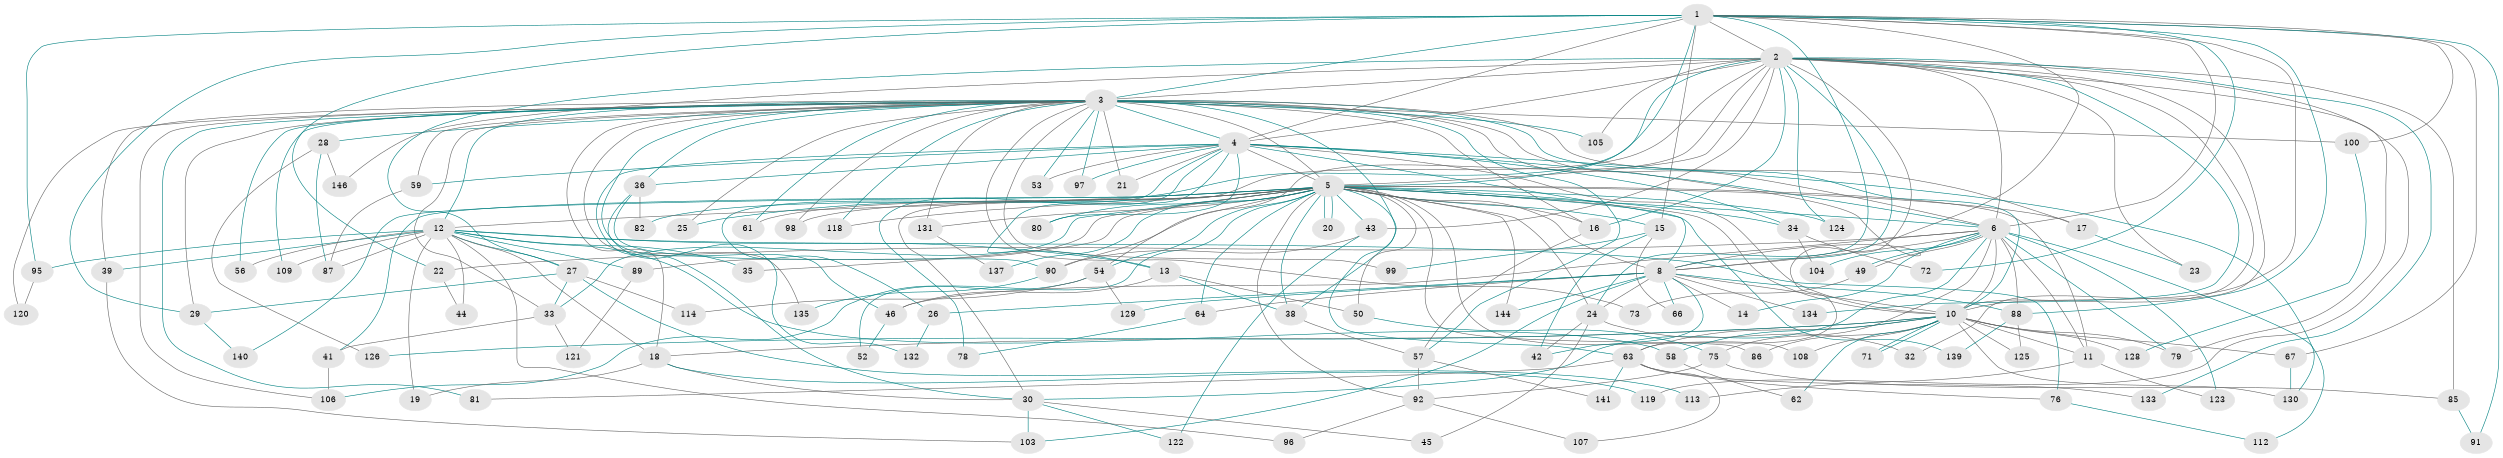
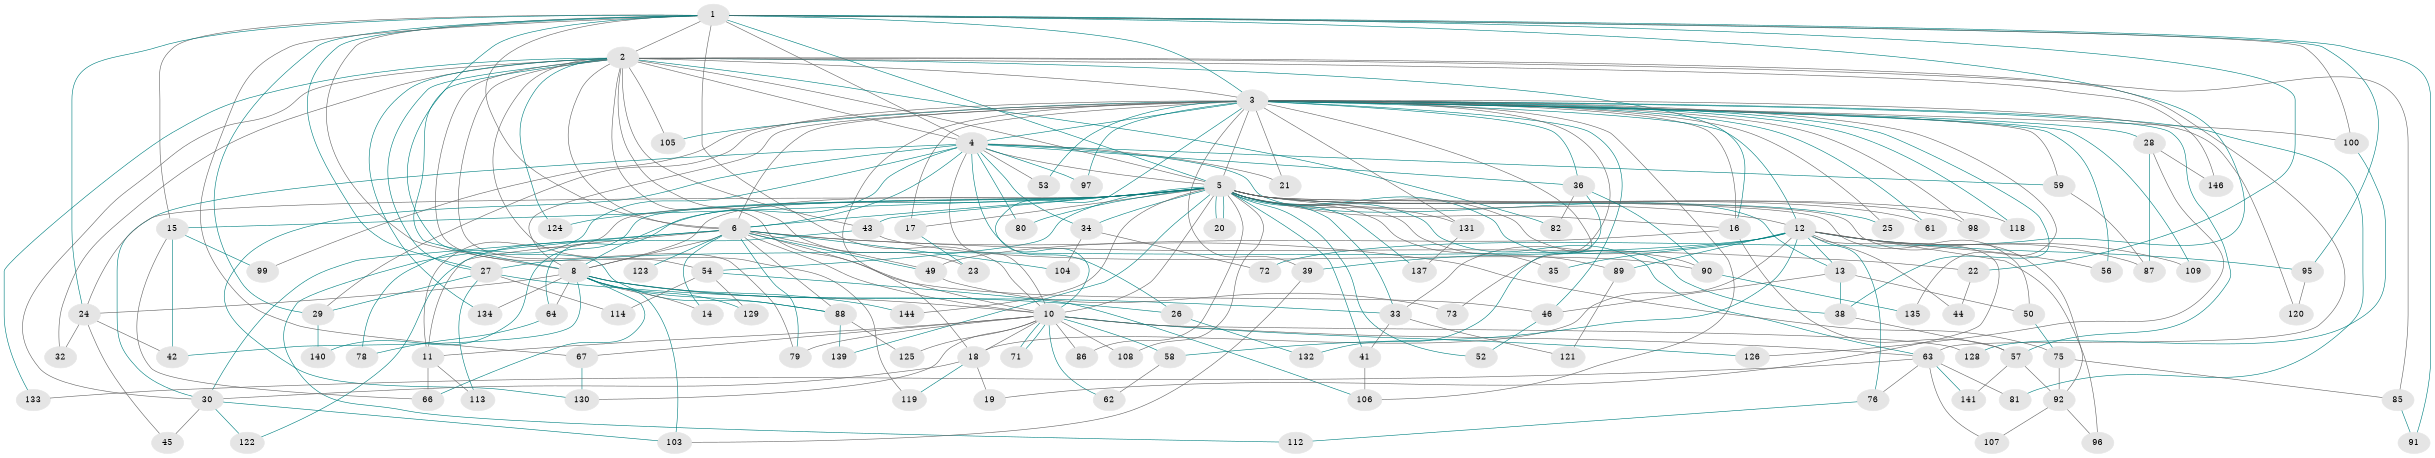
  graph {
    node [color=gray90 style=filled]
    edge [color=gray40]
    1 [super="+60"]
    2 [super="+84"]
    3 [super="+9"]
    4 [super="+37"]
    5 [super="+7"]
    6 [super="+47"]
    8 [super="+68"]
    10 [super="+142"]
    15 [super="+70"]
    22
    24 [super="+110"]
    27 [super="+77"]
    29 [super="+51"]
    67
    72
    88 [super="+94"]
    91
    95
    100
    16 [super="+116"]
    23
    30 [super="+65"]
    32
    43 [super="+127"]
    54
    63 [super="+83"]
    79
    82
    85
    105
    119
    124
    133
    134
    146
    28 [super="+117"]
    12 [super="+31"]
    17
    18 [super="+115"]
    21
    25
    33 [super="+136"]
    36
    38 [super="+40"]
    39 [super="+111"]
    46 [super="+55"]
    53
    56
    57 [super="+93"]
    59
    61
    73
    81
    97
    98
    99
    106
    109
    118
    120
    131
    135
    13 [super="+69"]
    26
    34
    78 [super="+138"]
    80
    130 [super="+145"]
    35
    11
    20
    41 [super="+143"]
    50
    52
    64
    86
    89
    90
    92
    108
    137
    139
    140
    144
    14
    49 [super="+74"]
    75 [super="+101"]
    104
    112
    123
    42 [super="+48"]
    66
    103
    129
    58
    62
    71
    125
    126
    128
    44
    45
    113
    114
    87
    122
    76
    141
    107
    19
    96
    121
    132
    1 -- 2
    1 -- 3 [color=teal weight=2]
    1 -- 4 [weight=2]
    1 -- 5 [color=teal weight=2]
    1 -- 6
    1 -- 8
    1 -- 10
    1 -- 15 [weight=2]
    1 -- 22 [color=teal]
    1 -- 24 [color=teal]
+   1 -- 27 [color=teal]
    1 -- 29 [color=teal]
    1 -- 67
    1 -- 72 [color=teal]
    1 -- 88 [color=teal]
    1 -- 91 [color=teal]
    1 -- 95 [color=teal]
    1 -- 100
    2 -- 3 [weight=2]
    2 -- 4
    2 -- 5 [weight=2]
    2 -- 6
    2 -- 8 [color=teal]
    2 -- 10
    2 -- 27 [color=teal]
    2 -- 16 [color=teal]
    2 -- 23
    2 -- 30
    2 -- 32
    2 -- 43
    2 -- 54
    2 -- 63
    2 -- 79
    2 -- 82 [color=teal]
    2 -- 85
    2 -- 105
    2 -- 119
    2 -- 124 [color=teal]
    2 -- 133 [color=teal]
    2 -- 134 [color=teal]
    2 -- 146
    3 -- 4 [color=teal weight=2]
    3 -- 5 [weight=4]
    3 -- 6 [weight=2]
    3 -- 8 [weight=2]
    3 -- 10 [color=teal weight=2]
    3 -- 29
    3 -- 100
    3 -- 16
    3 -- 105 [color=teal]
    3 -- 28 [color=teal]
    3 -- 12 [color=teal]
    3 -- 17
    3 -- 18
    3 -- 21
    3 -- 25
    3 -- 33
    3 -- 36 [color=teal]
    3 -- 38 [color=teal weight=2]
    3 -- 39
    3 -- 46 [color=teal]
    3 -- 53 [color=teal]
    3 -- 56 [color=teal]
    3 -- 57 [color=teal]
    3 -- 59
    3 -- 61 [color=teal]
    3 -- 73
    3 -- 81 [color=teal]
    3 -- 97 [color=teal]
    3 -- 98
    3 -- 99
    3 -- 106
    3 -- 109 [color=teal]
    3 -- 118 [color=teal]
    3 -- 120
    3 -- 131
    3 -- 135
    4 -- 5 [weight=2]
    4 -- 6 [color=teal]
    4 -- 8 [color=teal weight=2]
    4 -- 10
    4 -- 30 [color=teal]
    4 -- 21
    4 -- 36 [color=teal]
    4 -- 53
    4 -- 59 [color=teal]
    4 -- 97 [color=teal]
    4 -- 13 [color=teal]
    4 -- 26 [color=teal]
    4 -- 34 [color=teal]
    4 -- 78 [color=teal weight=2]
    4 -- 80 [color=teal]
    4 -- 130 [color=teal]
    5 -- 6 [color=teal weight=2]
    5 -- 8 [weight=2]
    5 -- 10 [weight=2]
    5 -- 15 [color=teal weight=2]
    5 -- 24
    5 -- 16
    5 -- 43 [color=teal]
    5 -- 54 [color=teal]
    5 -- 63 [color=teal]
    5 -- 124 [color=teal]
    5 -- 12 [weight=2]
    5 -- 17
    5 -- 25 [color=teal]
    5 -- 33 [color=teal]
    5 -- 38 [color=teal]
    5 -- 61
    5 -- 98
    5 -- 118
    5 -- 131
    5 -- 34 [color=teal]
    5 -- 80 [color=teal]
    5 -- 35
    5 -- 11
    5 -- 20 [color=teal]
    5 -- 20 [color=teal]
    5 -- 41 [color=teal]
    5 -- 50
    5 -- 52 [color=teal]
    5 -- 64 [color=teal]
    5 -- 86
    5 -- 89
    5 -- 90
    5 -- 92
    5 -- 108
    5 -- 137 [color=teal]
    5 -- 139 [color=teal]
    5 -- 140 [color=teal]
    5 -- 144
    6 -- 8
    6 -- 10
    6 -- 22
    6 -- 88
    6 -- 30 [color=teal]
    6 -- 79 [color=teal]
    6 -- 46
    6 -- 11
    6 -- 14 [color=teal]
    6 -- 49 [color=teal]
    6 -- 49
    6 -- 75
    6 -- 104 [color=teal]
    6 -- 112 [color=teal]
    6 -- 123 [color=teal]
    8 -- 10
    8 -- 24
    8 -- 88 [color=teal]
    8 -- 134
    8 -- 26 [color=teal]
    8 -- 64
    8 -- 144 [color=teal]
    8 -- 14
    8 -- 42 [color=teal]
    8 -- 66 [color=teal]
    8 -- 103 [color=teal]
    8 -- 129 [color=teal]
    10 -- 67
    10 -- 63
    10 -- 79
    10 -- 18
    10 -- 130
    10 -- 11
    10 -- 86
    10 -- 108
    10 -- 58 [color=teal]
    10 -- 62 [color=teal]
    10 -- 71 [color=teal]
    10 -- 71 [color=teal]
    10 -- 125
    10 -- 126 [color=teal]
    10 -- 128
    15 -- 99 [color=teal]
    15 -- 42 [color=teal]
    15 -- 66
    22 -- 44
    24 -- 32
    24 -- 42
    24 -- 45
    27 -- 29 [color=teal]
    27 -- 33 [color=teal]
    27 -- 113 [color=teal]
    27 -- 114
    29 -- 140 [color=teal]
    67 -- 130 [color=teal]
    88 -- 139 [color=teal]
    88 -- 125
    95 -- 120
    100 -- 128 [color=teal]
    16 -- 57
+   16 -- 49
    30 -- 103 [color=teal]
    30 -- 45
    30 -- 122 [color=teal]
    43 -- 90
    43 -- 122 [color=teal]
    54 -- 106 [color=teal]
    54 -- 129
    54 -- 114
    63 -- 133
    63 -- 81
    63 -- 76
    63 -- 141 [color=teal]
    63 -- 107
    85 -- 91 [color=teal]
    28 -- 146
    28 -- 126
    28 -- 87 [color=teal]
    12 -- 27 [color=teal]
    12 -- 95 [color=teal]
    12 -- 18
    12 -- 39 [color=teal]
    12 -- 56
    12 -- 109
    12 -- 13 [color=teal]
    12 -- 35 [color=teal]
    12 -- 89 [color=teal]
    12 -- 58 [color=teal]
    12 -- 44
    12 -- 87
    12 -- 76 [color=teal]
    12 -- 19
    12 -- 96
    17 -- 23 [color=teal]
    18 -- 30
    18 -- 119 [color=teal]
    18 -- 19
    33 -- 41
    33 -- 121
    36 -- 82
    36 -- 90 [color=teal]
    36 -- 132 [color=teal]
    38 -- 57
    39 -- 103
    46 -- 52 [color=teal]
    57 -- 92
    57 -- 141
    59 -- 87
    131 -- 137
    13 -- 38 [color=teal]
    13 -- 46
    13 -- 50
    26 -- 132 [color=teal]
    34 -- 72
    34 -- 104
-   11 -- 123
+   11 -- 66
    11 -- 113
    41 -- 106
    50 -- 75 [color=teal]
    64 -- 78 [color=teal]
    89 -- 121
    90 -- 135 [color=teal]
    92 -- 107
    92 -- 96
    49 -- 73
    75 -- 85
    75 -- 92
    58 -- 62
    76 -- 112 [color=teal]
  }
